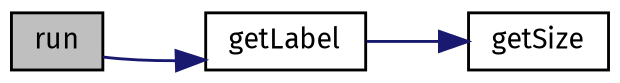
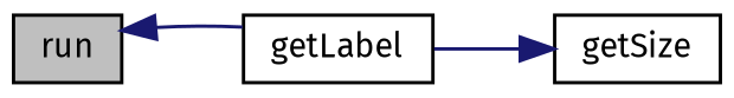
  digraph {
    fontname="Fira Sans"
    rankdir=LR
    node [color=black fillcolor=white fontname="Fira Sans" fontsize=10 shape=record style=filled]
    edge [color=midnightblue fontname="Fira Sans" fontsize=10 labelfontname=Helvetica labelfontsize=10 style=solid]
    n1 [fillcolor=grey75 fontcolor=black height=0.2 label=run width=0.4]
    n2 [height=0.2 label=getLabel width=0.4]
    n3 [height=0.2 label=getSize width=0.4]
-   n1 -> n2
+   n2 -> n1
    n2 -> n3
  }
